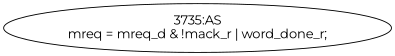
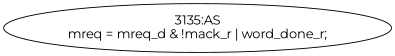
  strict digraph {
    rankdir=LR
    fontname=Montserrat
-   n1 [ast="<pyverilog.vparser.ast.Assign object at 0x7f13b55d4ad0>" def_var="['mreq']" fillcolor=white label="3735:AS\nmreq = mreq_d & !mack_r | word_done_r;" statements="[]" style=filled typ=Assign use_var="['mreq_d', 'mack_r', 'word_done_r']" fontname=Montserrat]
+   n1 [ast="<pyverilog.vparser.ast.Assign object at 0x7f13b55d4ad0>" def_var="['mreq']" fillcolor=white label="3135:AS\nmreq = mreq_d & !mack_r | word_done_r;" statements="[]" style=filled typ=Assign use_var="['mreq_d', 'mack_r', 'word_done_r']" fontname=Montserrat]
  }
